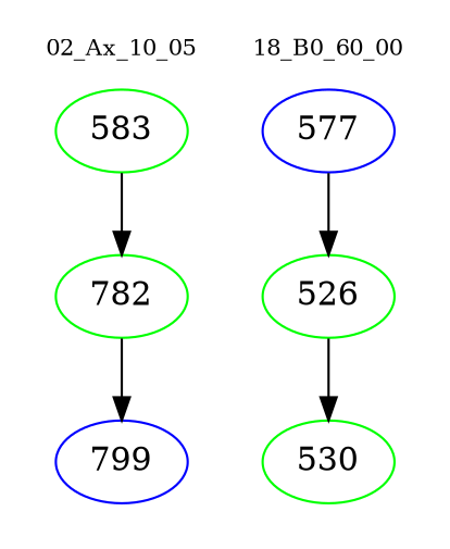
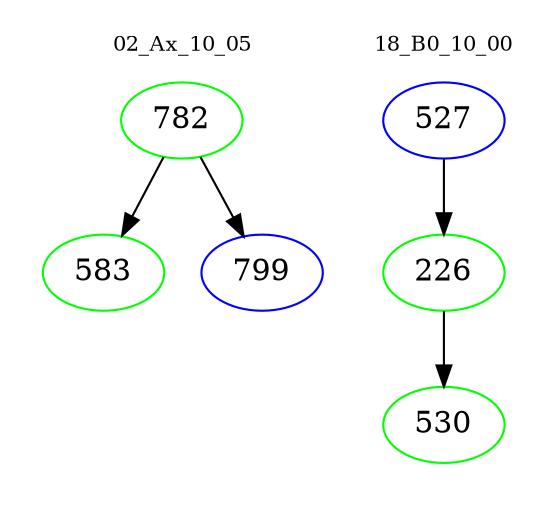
  digraph {
    node [color=green]
    edge [color=black]
    n1 [label=782]
    n2 [label=583]
    n3 [color=blue label=799]
-   n4 [label=526]
-   n5 [color=blue label=577]
+   n4 [label=226]
+   n5 [color=blue label=527]
    n6 [label=530]
    subgraph cluster_1 {
      color=white
      fontsize=10
      label="02_Ax_10_05"
      n1
      n2
      n3
    }
    subgraph cluster_2 {
      color=white
      fontsize=10
-     label="18_B0_60_00"
+     label="18_B0_10_00"
      n4
      n5
      n6
    }
-   n2 -> n1
+   n1 -> n2
    n1 -> n3
    n4 -> n6
    n5 -> n4
  }
